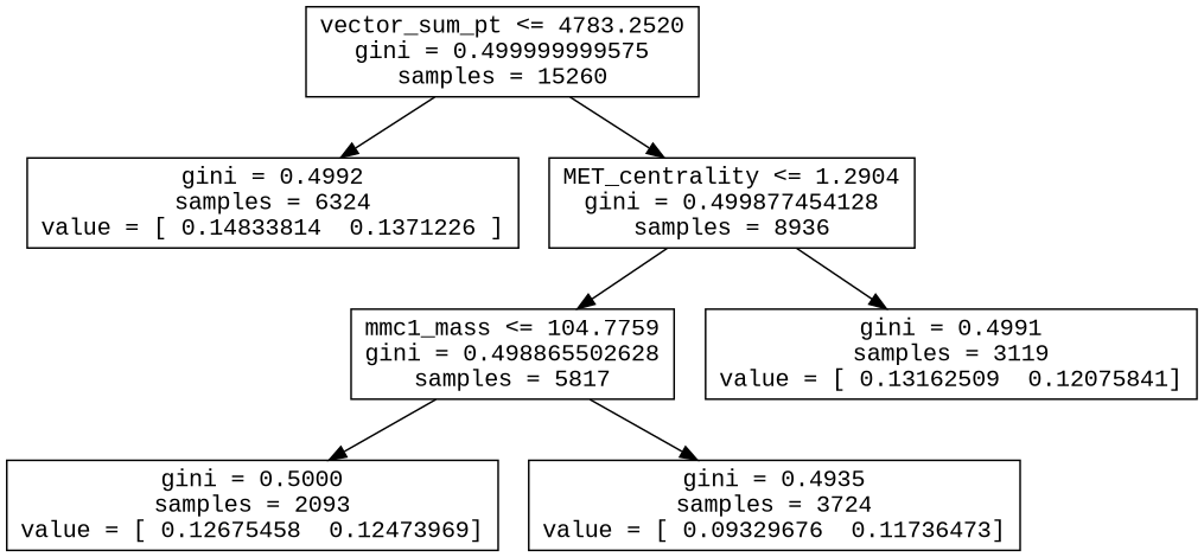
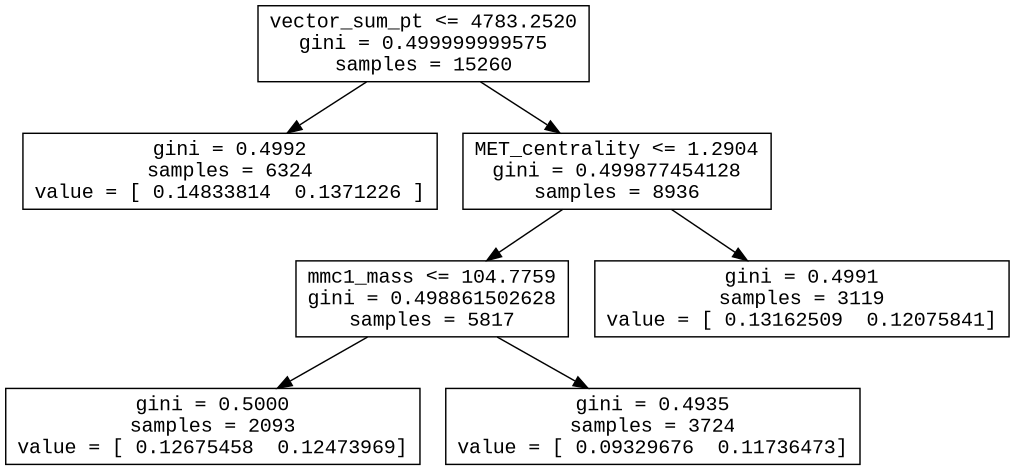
  digraph {
    fontname="Liberation Mono"
    node [shape=box fontname="Liberation Mono"]
    edge [fontname="Liberation Mono"]
    n1 [label="vector_sum_pt <= 4783.2520\ngini = 0.499999999575\nsamples = 15260"]
    n2 [label="gini = 0.4992\nsamples = 6324\nvalue = [ 0.14833814  0.1371226 ]"]
    n3 [label="MET_centrality <= 1.2904\ngini = 0.499877454128\nsamples = 8936"]
-   n4 [label="mmc1_mass <= 104.7759\ngini = 0.498865502628\nsamples = 5817"]
+   n4 [label="mmc1_mass <= 104.7759\ngini = 0.498861502628\nsamples = 5817"]
    n5 [label="gini = 0.4991\nsamples = 3119\nvalue = [ 0.13162509  0.12075841]"]
    n6 [label="gini = 0.5000\nsamples = 2093\nvalue = [ 0.12675458  0.12473969]"]
    n7 [label="gini = 0.4935\nsamples = 3724\nvalue = [ 0.09329676  0.11736473]"]
    n1 -> n2
    n1 -> n3
    n3 -> n4
    n3 -> n5
    n4 -> n6
    n4 -> n7
  }
